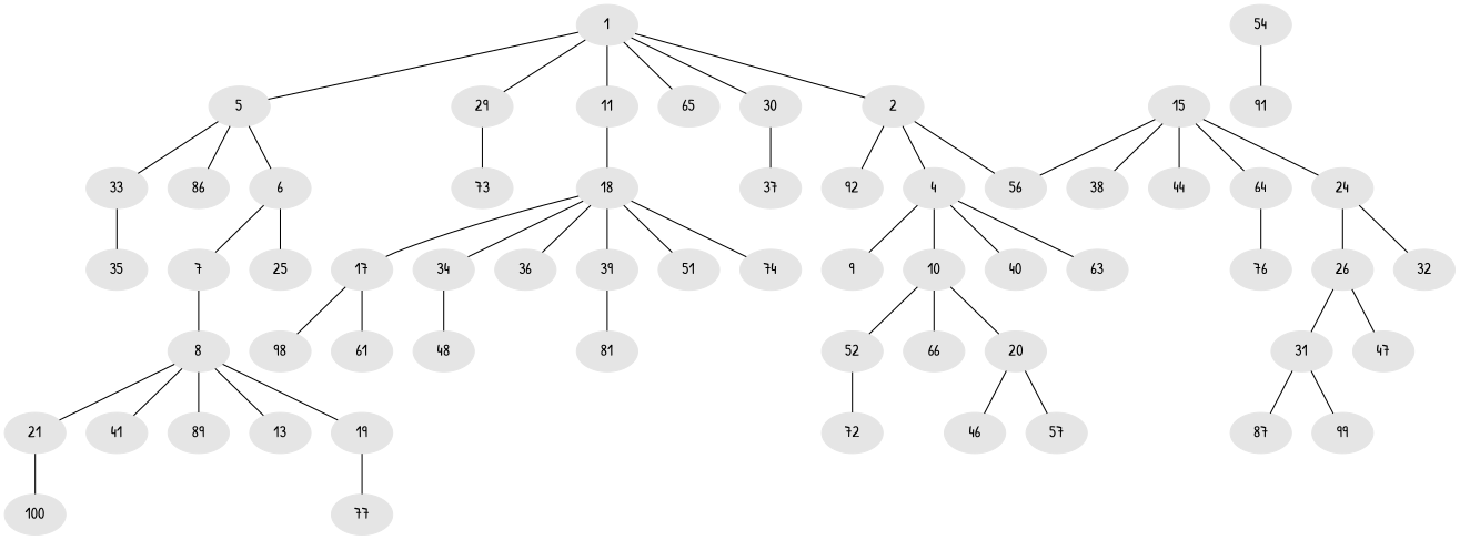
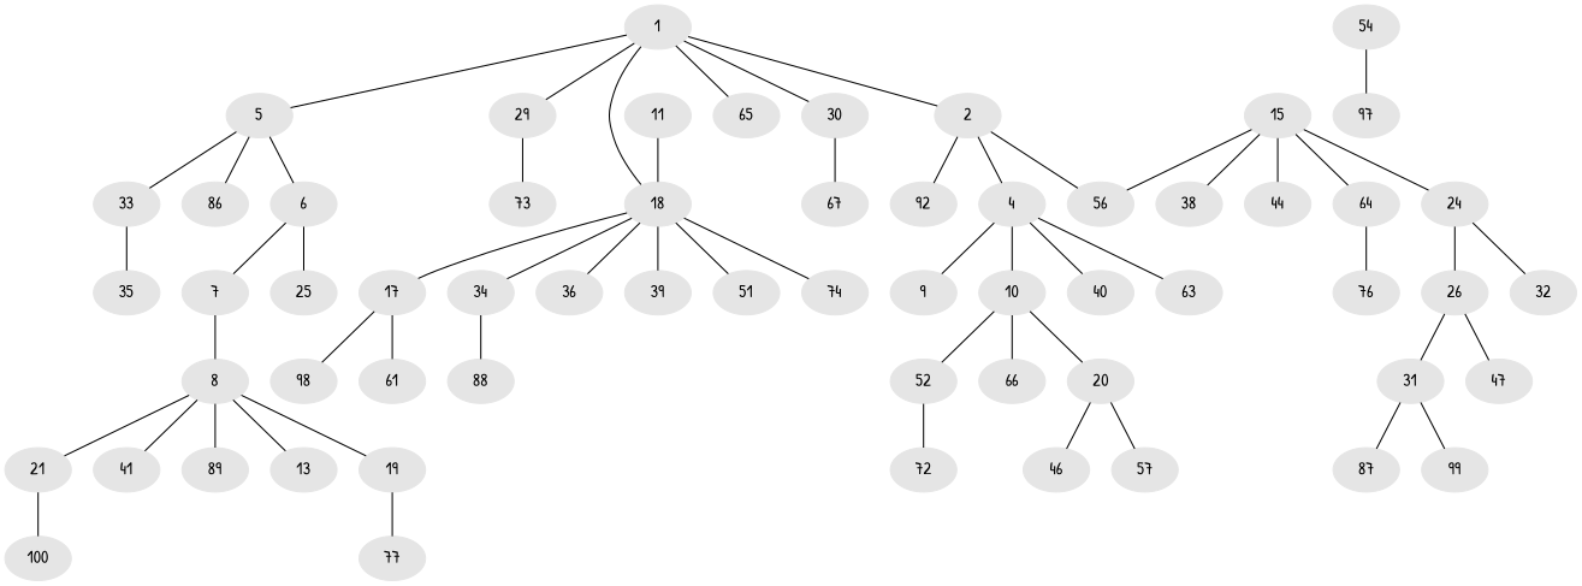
  graph {
    fontname="Patrick Hand"
    node [color=gray90 fontname="Patrick Hand" style=filled]
    edge [fontname="Patrick Hand"]
    1 [super="+3"]
    2 [super="+85"]
    5 [super="+49"]
    11 [super="+43"]
    29 [super="+68"]
    30 [super="+88"]
    65 [super="+79"]
    4 [super="+22"]
    92
    56
    6 [super="+27"]
    33
    86
    n14 [label=18 super="+18"]
    73 [super="+82"]
-   37
+   37 [label=67]
    9
    10 [super="+47"]
    40 [super="+91"]
    63 [super="+93"]
    15 [super="+16"]
    24 [super="+58"]
    38 [super="+95"]
    44
    64 [super="+80"]
    20 [super="+45"]
    52 [super="+62"]
    66
    7 [super="+60"]
    25
    35 [super="+90"]
    8 [super="+12"]
    13 [super="+71"]
    19 [super="+50"]
    21 [super="+28"]
    41 [super="+69"]
    89
    77
    100
    46
    57
    72
    17 [super="+70"]
    34 [super="+78"]
    36
    39 [super="+96"]
    51 [super="+53"]
    74
    61
    98
-   48
-   81 [super="+83"]
+   48 [label=88]
    26 [super="+59"]
    32
    76 [super="+94"]
    54 [super="+75"]
-   97 [label=91]
+   97
    31 [super="+67"]
    n59 [label=47]
    87
    99
    1 -- 2
    1 -- 5
-   1 -- 11
+   1 -- n14
    1 -- 29
    1 -- 30
    1 -- 65
    2 -- 4
    2 -- 92
    2 -- 56
    5 -- 6
    5 -- 33
    5 -- 86
    11 -- n14
    29 -- 73
    30 -- 37
    4 -- 9
    4 -- 10
    4 -- 40
    4 -- 63
    6 -- 7
    6 -- 25
    33 -- 35
    n14 -- 17
    n14 -- 34
    n14 -- 36
    n14 -- 39
    n14 -- 51
    n14 -- 74
    10 -- 20
    10 -- 52
    10 -- 66
    15 -- 56
    15 -- 24
    15 -- 38
    15 -- 44
    15 -- 64
    24 -- 26
    24 -- 32
    64 -- 76
    20 -- 46
    20 -- 57
    52 -- 72
    7 -- 8
    8 -- 13
    8 -- 19
    8 -- 21
    8 -- 41
    8 -- 89
    19 -- 77
    21 -- 100
    17 -- 61
    17 -- 98
    34 -- 48
-   39 -- 81
    26 -- 31
    26 -- n59
    54 -- 97
    31 -- 87
    31 -- 99
  }
